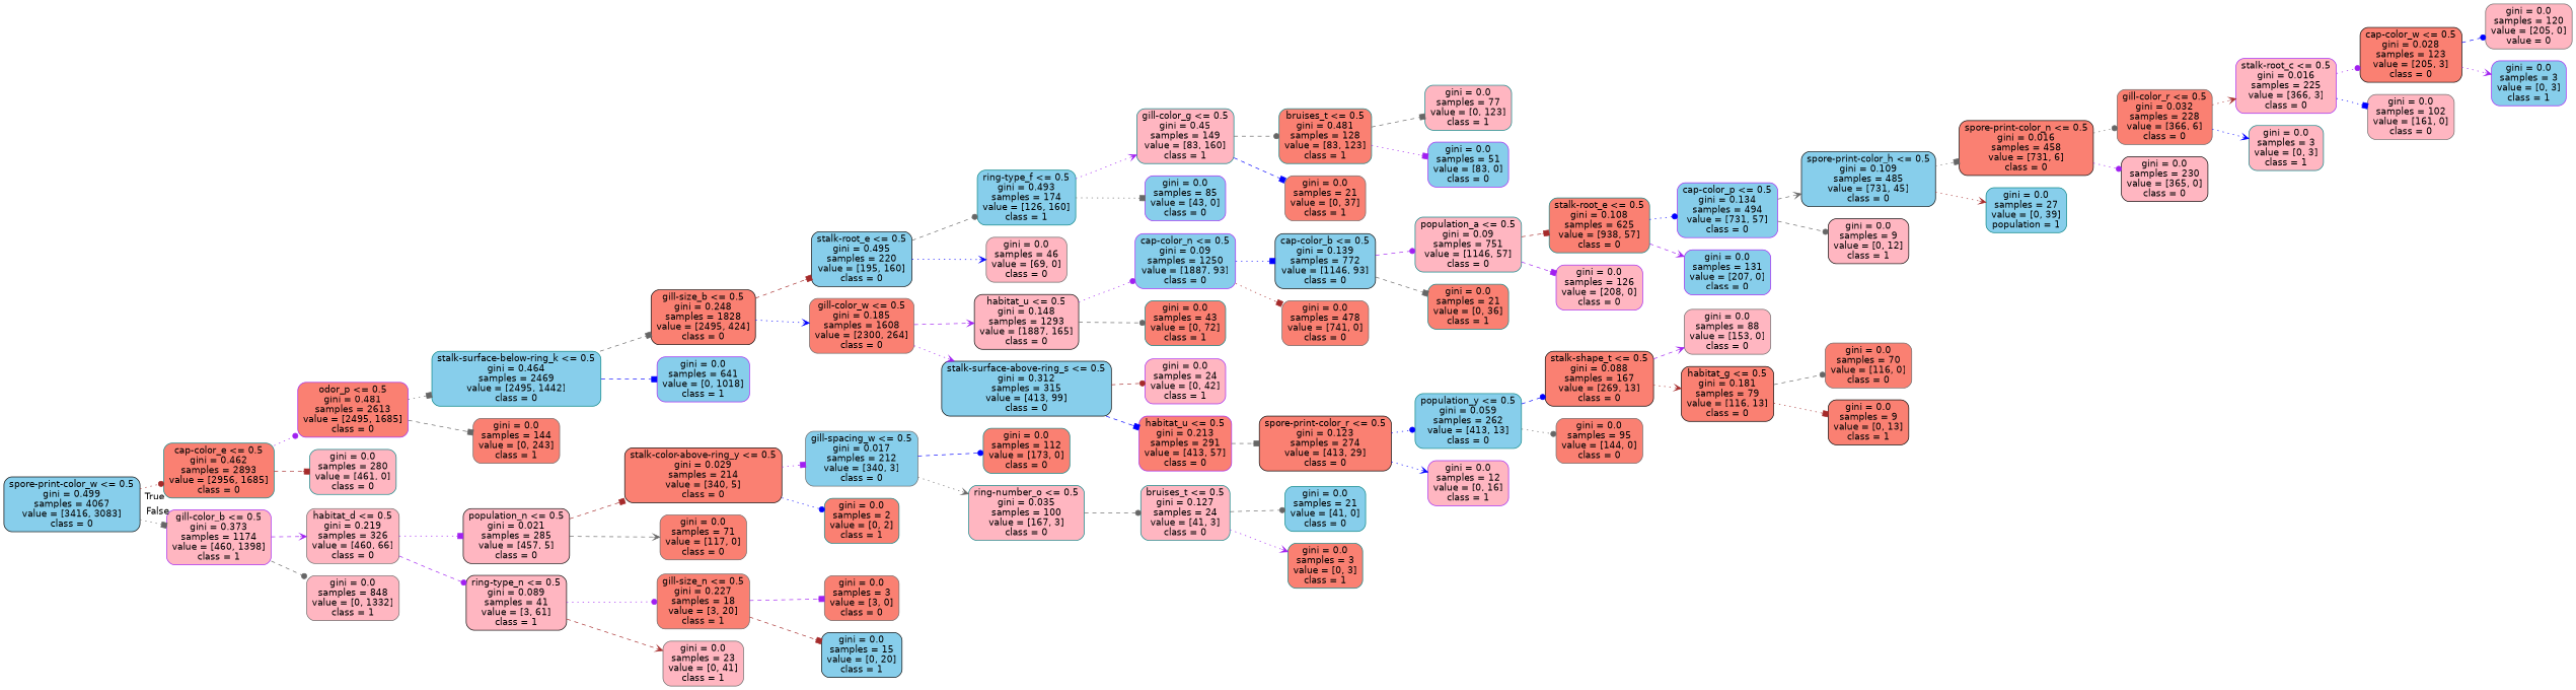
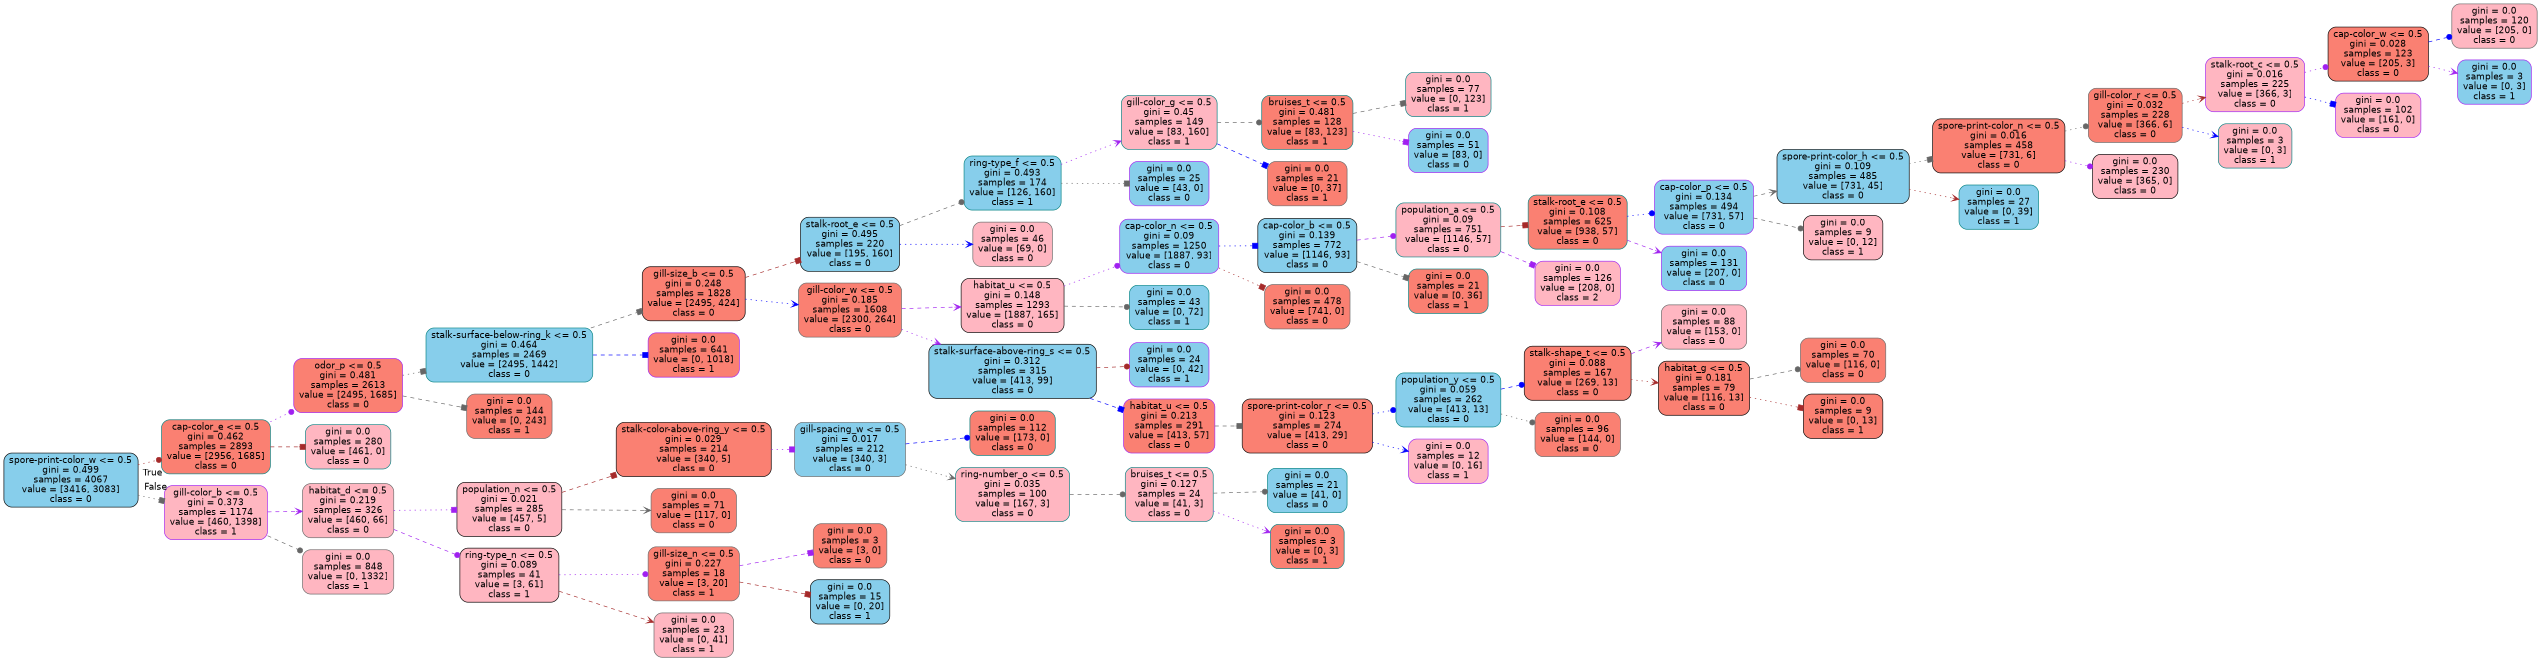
  digraph {
    rankdir=LR
    node [color=teal fillcolor=salmon fontname=helvetica shape=box style="filled, rounded"]
    edge [arrowhead=box color=gray40 fontname=helvetica style=dashed]
    n1 [color=black fillcolor=skyblue label="spore-print-color_w <= 0.5\ngini = 0.499\nsamples = 4067\nvalue = [3416, 3083]\nclass = 0"]
    n2 [label="cap-color_e <= 0.5\ngini = 0.462\nsamples = 2893\nvalue = [2956, 1685]\nclass = 0"]
    n3 [color=purple fillcolor=lightpink label="gill-color_b <= 0.5\ngini = 0.373\nsamples = 1174\nvalue = [460, 1398]\nclass = 1"]
    n4 [color=purple label="odor_p <= 0.5\ngini = 0.481\nsamples = 2613\nvalue = [2495, 1685]\nclass = 0"]
    n5 [fillcolor=lightpink label="gini = 0.0\nsamples = 280\nvalue = [461, 0]\nclass = 0"]
    n6 [color=gray40 fillcolor=lightpink label="habitat_d <= 0.5\ngini = 0.219\nsamples = 326\nvalue = [460, 66]\nclass = 0"]
    n7 [color=gray40 fillcolor=lightpink label="gini = 0.0\nsamples = 848\nvalue = [0, 1332]\nclass = 1"]
    n8 [fillcolor=skyblue label="stalk-surface-below-ring_k <= 0.5\ngini = 0.464\nsamples = 2469\nvalue = [2495, 1442]\nclass = 0"]
    n9 [color=gray40 label="gini = 0.0\nsamples = 144\nvalue = [0, 243]\nclass = 1"]
    n10 [color=black label="gill-size_b <= 0.5\ngini = 0.248\nsamples = 1828\nvalue = [2495, 424]\nclass = 0"]
-   n11 [color=purple fillcolor=skyblue label="gini = 0.0\nsamples = 641\nvalue = [0, 1018]\nclass = 1"]
+   n11 [color=purple label="gini = 0.0\nsamples = 641\nvalue = [0, 1018]\nclass = 1"]
    n12 [color=black fillcolor=skyblue label="stalk-root_e <= 0.5\ngini = 0.495\nsamples = 220\nvalue = [195, 160]\nclass = 0"]
    n13 [color=gray40 label="gill-color_w <= 0.5\ngini = 0.185\nsamples = 1608\nvalue = [2300, 264]\nclass = 0"]
    n14 [fillcolor=skyblue label="ring-type_f <= 0.5\ngini = 0.493\nsamples = 174\nvalue = [126, 160]\nclass = 1"]
    n15 [color=gray40 fillcolor=lightpink label="gini = 0.0\nsamples = 46\nvalue = [69, 0]\nclass = 0"]
    n16 [color=black fillcolor=lightpink label="habitat_u <= 0.5\ngini = 0.148\nsamples = 1293\nvalue = [1887, 165]\nclass = 0"]
    n17 [color=black fillcolor=skyblue label="stalk-surface-above-ring_s <= 0.5\ngini = 0.312\nsamples = 315\nvalue = [413, 99]\nclass = 0"]
    n18 [fillcolor=lightpink label="gill-color_g <= 0.5\ngini = 0.45\nsamples = 149\nvalue = [83, 160]\nclass = 1"]
-   n19 [color=purple fillcolor=skyblue label="gini = 0.0\nsamples = 85\nvalue = [43, 0]\nclass = 0"]
+   n19 [color=purple fillcolor=skyblue label="gini = 0.0\nsamples = 25\nvalue = [43, 0]\nclass = 0"]
    n20 [label="bruises_t <= 0.5\ngini = 0.481\nsamples = 128\nvalue = [83, 123]\nclass = 1"]
    n21 [color=gray40 label="gini = 0.0\nsamples = 21\nvalue = [0, 37]\nclass = 1"]
    n22 [fillcolor=lightpink label="gini = 0.0\nsamples = 77\nvalue = [0, 123]\nclass = 1"]
    n23 [color=purple fillcolor=skyblue label="gini = 0.0\nsamples = 51\nvalue = [83, 0]\nclass = 0"]
    n24 [color=purple fillcolor=skyblue label="cap-color_n <= 0.5\ngini = 0.09\nsamples = 1250\nvalue = [1887, 93]\nclass = 0"]
-   n25 [label="gini = 0.0\nsamples = 43\nvalue = [0, 72]\nclass = 1"]
-   n26 [color=purple fillcolor=lightpink label="gini = 0.0\nsamples = 24\nvalue = [0, 42]\nclass = 1"]
+   n25 [fillcolor=skyblue label="gini = 0.0\nsamples = 43\nvalue = [0, 72]\nclass = 1"]
+   n26 [color=purple fillcolor=skyblue label="gini = 0.0\nsamples = 24\nvalue = [0, 42]\nclass = 1"]
    n27 [color=purple label="habitat_u <= 0.5\ngini = 0.213\nsamples = 291\nvalue = [413, 57]\nclass = 0"]
    n28 [color=black fillcolor=skyblue label="cap-color_b <= 0.5\ngini = 0.139\nsamples = 772\nvalue = [1146, 93]\nclass = 0"]
    n29 [color=gray40 label="gini = 0.0\nsamples = 478\nvalue = [741, 0]\nclass = 0"]
    n30 [fillcolor=lightpink label="population_a <= 0.5\ngini = 0.09\nsamples = 751\nvalue = [1146, 57]\nclass = 0"]
    n31 [label="gini = 0.0\nsamples = 21\nvalue = [0, 36]\nclass = 1"]
    n32 [label="stalk-root_e <= 0.5\ngini = 0.108\nsamples = 625\nvalue = [938, 57]\nclass = 0"]
-   n33 [color=purple fillcolor=lightpink label="gini = 0.0\nsamples = 126\nvalue = [208, 0]\nclass = 0"]
+   n33 [color=purple fillcolor=lightpink label="gini = 0.0\nsamples = 126\nvalue = [208, 0]\nclass = 2"]
    n34 [color=purple fillcolor=skyblue label="cap-color_p <= 0.5\ngini = 0.134\nsamples = 494\nvalue = [731, 57]\nclass = 0"]
    n35 [color=purple fillcolor=skyblue label="gini = 0.0\nsamples = 131\nvalue = [207, 0]\nclass = 0"]
    n36 [color=black fillcolor=skyblue label="spore-print-color_h <= 0.5\ngini = 0.109\nsamples = 485\nvalue = [731, 45]\nclass = 0"]
    n37 [color=black fillcolor=lightpink label="gini = 0.0\nsamples = 9\nvalue = [0, 12]\nclass = 1"]
    n38 [color=black label="spore-print-color_n <= 0.5\ngini = 0.016\nsamples = 458\nvalue = [731, 6]\nclass = 0"]
-   n39 [fillcolor=skyblue label="gini = 0.0\nsamples = 27\nvalue = [0, 39]\npopulation = 1"]
+   n39 [fillcolor=skyblue label="gini = 0.0\nsamples = 27\nvalue = [0, 39]\nclass = 1"]
    n40 [color=gray40 label="gill-color_r <= 0.5\ngini = 0.032\nsamples = 228\nvalue = [366, 6]\nclass = 0"]
    n41 [color=black fillcolor=lightpink label="gini = 0.0\nsamples = 230\nvalue = [365, 0]\nclass = 0"]
    n42 [color=purple fillcolor=lightpink label="stalk-root_c <= 0.5\ngini = 0.016\nsamples = 225\nvalue = [366, 3]\nclass = 0"]
    n43 [fillcolor=lightpink label="gini = 0.0\nsamples = 3\nvalue = [0, 3]\nclass = 1"]
    n44 [color=black label="cap-color_w <= 0.5\ngini = 0.028\nsamples = 123\nvalue = [205, 3]\nclass = 0"]
-   n45 [color=gray40 fillcolor=lightpink label="gini = 0.0\nsamples = 102\nvalue = [161, 0]\nclass = 0"]
-   n46 [color=gray40 fillcolor=lightpink label="gini = 0.0\nsamples = 120\nvalue = [205, 0]\nvalue = 0"]
+   n45 [color=purple fillcolor=lightpink label="gini = 0.0\nsamples = 102\nvalue = [161, 0]\nclass = 0"]
+   n46 [color=gray40 fillcolor=lightpink label="gini = 0.0\nsamples = 120\nvalue = [205, 0]\nclass = 0"]
    n47 [color=purple fillcolor=skyblue label="gini = 0.0\nsamples = 3\nvalue = [0, 3]\nclass = 1"]
    n48 [color=black label="spore-print-color_r <= 0.5\ngini = 0.123\nsamples = 274\nvalue = [413, 29]\nclass = 0"]
    n49 [fillcolor=skyblue label="population_y <= 0.5\ngini = 0.059\nsamples = 262\nvalue = [413, 13]\nclass = 0"]
    n50 [color=purple fillcolor=lightpink label="gini = 0.0\nsamples = 12\nvalue = [0, 16]\nclass = 1"]
    n51 [color=black label="stalk-shape_t <= 0.5\ngini = 0.088\nsamples = 167\nvalue = [269, 13]\nclass = 0"]
-   n52 [color=gray40 label="gini = 0.0\nsamples = 95\nvalue = [144, 0]\nclass = 0"]
+   n52 [color=gray40 label="gini = 0.0\nsamples = 96\nvalue = [144, 0]\nclass = 0"]
    n53 [color=gray40 fillcolor=lightpink label="gini = 0.0\nsamples = 88\nvalue = [153, 0]\nclass = 0"]
    n54 [color=black label="habitat_g <= 0.5\ngini = 0.181\nsamples = 79\nvalue = [116, 13]\nclass = 0"]
    n55 [color=gray40 label="gini = 0.0\nsamples = 70\nvalue = [116, 0]\nclass = 0"]
    n56 [color=black label="gini = 0.0\nsamples = 9\nvalue = [0, 13]\nclass = 1"]
    n57 [color=black fillcolor=lightpink label="population_n <= 0.5\ngini = 0.021\nsamples = 285\nvalue = [457, 5]\nclass = 0"]
    n58 [color=black fillcolor=lightpink label="ring-type_n <= 0.5\ngini = 0.089\nsamples = 41\nvalue = [3, 61]\nclass = 1"]
    n59 [color=black label="stalk-color-above-ring_y <= 0.5\ngini = 0.029\nsamples = 214\nvalue = [340, 5]\nclass = 0"]
    n60 [color=gray40 label="gini = 0.0\nsamples = 71\nvalue = [117, 0]\nclass = 0"]
    n61 [color=gray40 label="gill-size_n <= 0.5\ngini = 0.227\nsamples = 18\nvalue = [3, 20]\nclass = 1"]
    n62 [color=gray40 fillcolor=lightpink label="gini = 0.0\nsamples = 23\nvalue = [0, 41]\nclass = 1"]
    n63 [color=gray40 fillcolor=skyblue label="gill-spacing_w <= 0.5\ngini = 0.017\nsamples = 212\nvalue = [340, 3]\nclass = 0"]
-   n64 [label="gini = 0.0\nsamples = 2\nvalue = [0, 2]\nclass = 1"]
    n65 [label="gini = 0.0\nsamples = 112\nvalue = [173, 0]\nclass = 0"]
    n66 [fillcolor=lightpink label="ring-number_o <= 0.5\ngini = 0.035\nsamples = 100\nvalue = [167, 3]\nclass = 0"]
    n67 [fillcolor=lightpink label="bruises_t <= 0.5\ngini = 0.127\nsamples = 24\nvalue = [41, 3]\nclass = 0"]
    n68 [fillcolor=skyblue label="gini = 0.0\nsamples = 21\nvalue = [41, 0]\nclass = 0"]
    n69 [label="gini = 0.0\nsamples = 3\nvalue = [0, 3]\nclass = 1"]
    n70 [color=gray40 label="gini = 0.0\nsamples = 3\nvalue = [3, 0]\nclass = 0"]
    n71 [color=black fillcolor=skyblue label="gini = 0.0\nsamples = 15\nvalue = [0, 20]\nclass = 1"]
    n1 -> n2 [arrowhead=dot color=brown headlabel=True labelangle=45 labeldistance=2.5 style=dotted]
    n1 -> n3 [headlabel=False labelangle=-45 labeldistance=2.5 style=dotted]
    n2 -> n4 [arrowhead=dot color=purple style=dotted]
    n2 -> n5 [color=brown]
    n3 -> n6 [arrowhead=vee color=purple]
    n3 -> n7 [arrowhead=dot]
    n4 -> n8 [style=dotted]
    n4 -> n9
    n6 -> n57 [color=purple style=dotted]
    n6 -> n58 [arrowhead=dot color=purple]
    n8 -> n10
    n8 -> n11 [color=blue]
    n10 -> n12 [color=brown]
    n10 -> n13 [arrowhead=vee color=blue style=dotted]
    n12 -> n14 [arrowhead=dot]
    n12 -> n15 [arrowhead=vee color=blue style=dotted]
    n13 -> n16 [arrowhead=vee color=purple]
    n13 -> n17 [arrowhead=vee color=purple style=dotted]
    n14 -> n18 [arrowhead=vee color=purple style=dotted]
    n14 -> n19 [style=dotted]
    n16 -> n24 [arrowhead=dot color=purple style=dotted]
    n16 -> n25 [arrowhead=dot]
    n17 -> n26 [arrowhead=dot color=brown]
    n17 -> n27 [color=blue]
    n18 -> n20 [arrowhead=dot]
    n18 -> n21 [color=blue]
    n20 -> n22
    n20 -> n23 [color=purple style=dotted]
    n24 -> n28 [color=blue style=dotted]
    n24 -> n29 [color=brown style=dotted]
    n27 -> n48
    n28 -> n30 [arrowhead=dot color=purple]
    n28 -> n31
    n30 -> n32 [color=brown]
    n30 -> n33 [color=purple]
    n32 -> n34 [arrowhead=dot color=blue style=dotted]
    n32 -> n35 [arrowhead=vee color=purple]
    n34 -> n36 [arrowhead=vee]
    n34 -> n37 [arrowhead=dot]
    n36 -> n38 [style=dotted]
    n36 -> n39 [arrowhead=vee color=brown style=dotted]
    n38 -> n40 [arrowhead=dot style=dotted]
    n38 -> n41 [arrowhead=dot color=purple style=dotted]
    n40 -> n42 [arrowhead=vee color=brown style=dotted]
    n40 -> n43 [arrowhead=vee color=blue style=dotted]
    n42 -> n44 [arrowhead=dot color=purple style=dotted]
    n42 -> n45 [color=blue style=dotted]
    n44 -> n46 [arrowhead=dot color=blue]
    n44 -> n47 [arrowhead=vee color=purple style=dotted]
    n48 -> n49 [arrowhead=dot color=blue style=dotted]
    n48 -> n50 [arrowhead=vee color=blue style=dotted]
    n49 -> n51 [arrowhead=dot color=blue]
    n49 -> n52 [arrowhead=dot style=dotted]
    n51 -> n53 [arrowhead=vee color=purple]
    n51 -> n54 [arrowhead=vee color=brown style=dotted]
    n54 -> n55 [arrowhead=dot]
    n54 -> n56 [color=brown style=dotted]
    n57 -> n59 [color=brown]
    n57 -> n60 [arrowhead=vee]
    n58 -> n61 [arrowhead=dot color=purple style=dotted]
    n58 -> n62 [arrowhead=vee color=brown]
    n59 -> n63 [color=purple style=dotted]
-   n59 -> n64 [arrowhead=dot color=blue style=dotted]
    n61 -> n70 [color=purple]
    n61 -> n71 [color=brown]
    n63 -> n65 [arrowhead=dot color=blue]
    n63 -> n66 [arrowhead=vee style=dotted]
    n66 -> n67 [arrowhead=dot]
    n67 -> n68 [arrowhead=dot]
    n67 -> n69 [arrowhead=vee color=purple style=dotted]
  }
